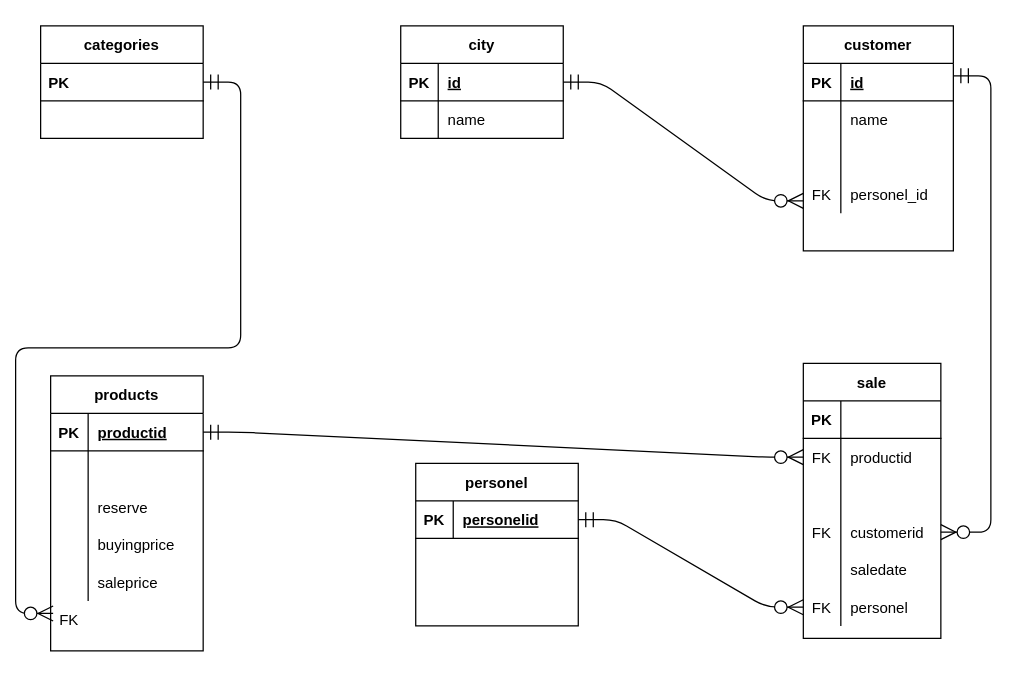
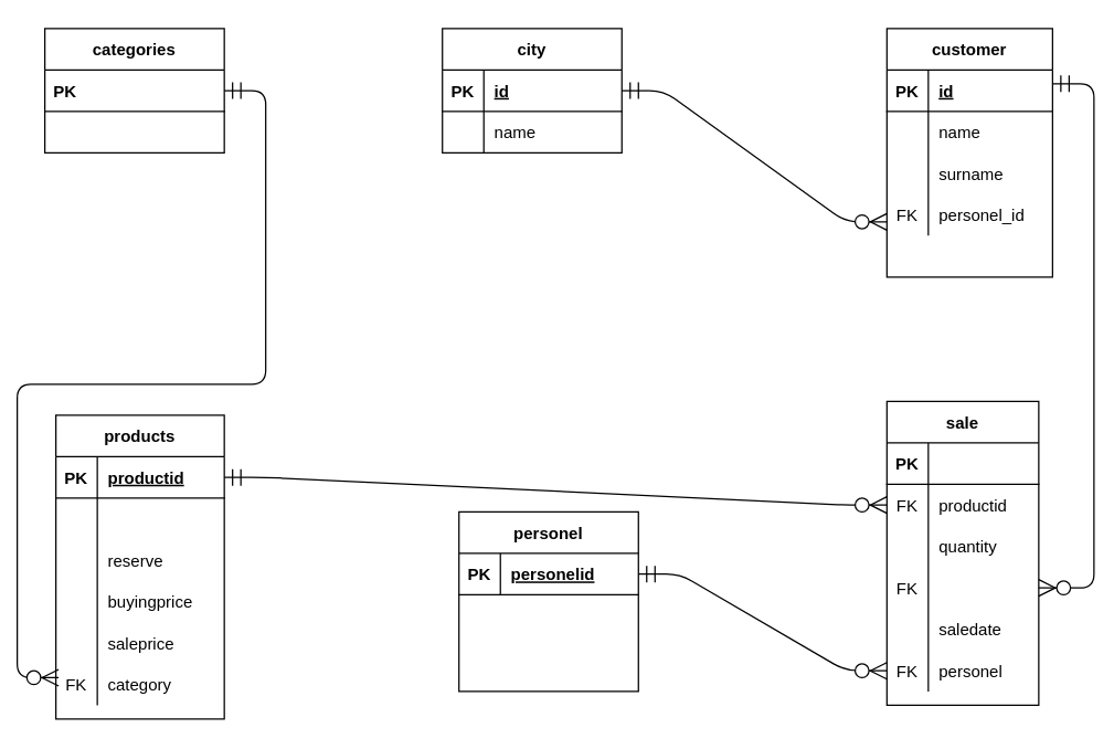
  <mxCell id="0" />
  <mxCell id="1" parent="0" />
  <mxCell id="2" value="categories" style="shape=table;startSize=30;container=1;collapsible=1;childLayout=tableLayout;fixedRows=1;rowLines=0;fontStyle=1;align=center;resizeLast=1;" vertex="1" parent="1"><mxGeometry x="20" y="20" width="130" height="90" as="geometry" /></mxCell>
  <mxCell id="3" value="" style="shape=partialRectangle;collapsible=0;dropTarget=0;pointerEvents=0;fillColor=none;top=0;left=0;bottom=1;right=0;points=[[0,0.5],[1,0.5]];portConstraint=eastwest;" vertex="1" parent="2"><mxGeometry y="30" width="130" height="30" as="geometry" /></mxCell>
  <mxCell id="4" value="PK" style="shape=partialRectangle;connectable=0;fillColor=none;top=0;left=0;bottom=0;right=0;fontStyle=1;overflow=hidden;" vertex="1" parent="3"><mxGeometry width="30" height="30" as="geometry" /></mxCell>
  <mxCell id="5" value="" style="shape=partialRectangle;collapsible=0;dropTarget=0;pointerEvents=0;fillColor=none;top=0;left=0;bottom=0;right=0;points=[[0,0.5],[1,0.5]];portConstraint=eastwest;" vertex="1" parent="2"><mxGeometry y="60" width="130" height="30" as="geometry" /></mxCell>
  <mxCell id="6" value="" style="shape=partialRectangle;connectable=0;fillColor=none;top=0;left=0;bottom=0;right=0;editable=1;overflow=hidden;" vertex="1" parent="5"><mxGeometry width="30" height="30" as="geometry" /></mxCell>
  <mxCell id="7" value="city" style="shape=table;startSize=30;container=1;collapsible=1;childLayout=tableLayout;fixedRows=1;rowLines=0;fontStyle=1;align=center;resizeLast=1;" vertex="1" parent="1"><mxGeometry x="308" y="20" width="130" height="90" as="geometry" /></mxCell>
  <mxCell id="8" value="" style="shape=partialRectangle;collapsible=0;dropTarget=0;pointerEvents=0;fillColor=none;top=0;left=0;bottom=1;right=0;points=[[0,0.5],[1,0.5]];portConstraint=eastwest;" vertex="1" parent="7"><mxGeometry y="30" width="130" height="30" as="geometry" /></mxCell>
  <mxCell id="9" value="PK" style="shape=partialRectangle;connectable=0;fillColor=none;top=0;left=0;bottom=0;right=0;fontStyle=1;overflow=hidden;" vertex="1" parent="8"><mxGeometry width="30" height="30" as="geometry" /></mxCell>
  <mxCell id="10" value="id" style="shape=partialRectangle;connectable=0;fillColor=none;top=0;left=0;bottom=0;right=0;align=left;spacingLeft=6;fontStyle=5;overflow=hidden;" vertex="1" parent="8"><mxGeometry x="30" width="100" height="30" as="geometry" /></mxCell>
  <mxCell id="11" value="" style="shape=partialRectangle;collapsible=0;dropTarget=0;pointerEvents=0;fillColor=none;top=0;left=0;bottom=0;right=0;points=[[0,0.5],[1,0.5]];portConstraint=eastwest;" vertex="1" parent="7"><mxGeometry y="60" width="130" height="30" as="geometry" /></mxCell>
  <mxCell id="12" value="" style="shape=partialRectangle;connectable=0;fillColor=none;top=0;left=0;bottom=0;right=0;editable=1;overflow=hidden;" vertex="1" parent="11"><mxGeometry width="30" height="30" as="geometry" /></mxCell>
  <mxCell id="13" value="name" style="shape=partialRectangle;connectable=0;fillColor=none;top=0;left=0;bottom=0;right=0;align=left;spacingLeft=6;overflow=hidden;" vertex="1" parent="11"><mxGeometry x="30" width="100" height="30" as="geometry" /></mxCell>
  <mxCell id="14" value="customer" style="shape=table;startSize=30;container=1;collapsible=1;childLayout=tableLayout;fixedRows=1;rowLines=0;fontStyle=1;align=center;resizeLast=1;" vertex="1" parent="1"><mxGeometry x="630" y="20" width="120" height="180" as="geometry" /></mxCell>
  <mxCell id="15" value="" style="shape=partialRectangle;collapsible=0;dropTarget=0;pointerEvents=0;fillColor=none;top=0;left=0;bottom=1;right=0;points=[[0,0.5],[1,0.5]];portConstraint=eastwest;" vertex="1" parent="14"><mxGeometry y="30" width="120" height="30" as="geometry" /></mxCell>
  <mxCell id="16" value="PK" style="shape=partialRectangle;connectable=0;fillColor=none;top=0;left=0;bottom=0;right=0;fontStyle=1;overflow=hidden;" vertex="1" parent="15"><mxGeometry width="30" height="30" as="geometry" /></mxCell>
  <mxCell id="17" value="id" style="shape=partialRectangle;connectable=0;fillColor=none;top=0;left=0;bottom=0;right=0;align=left;spacingLeft=6;fontStyle=5;overflow=hidden;" vertex="1" parent="15"><mxGeometry x="30" width="90" height="30" as="geometry" /></mxCell>
  <mxCell id="18" value="" style="shape=partialRectangle;collapsible=0;dropTarget=0;pointerEvents=0;fillColor=none;top=0;left=0;bottom=0;right=0;points=[[0,0.5],[1,0.5]];portConstraint=eastwest;" vertex="1" parent="14"><mxGeometry y="60" width="120" height="30" as="geometry" /></mxCell>
  <mxCell id="19" value="" style="shape=partialRectangle;connectable=0;fillColor=none;top=0;left=0;bottom=0;right=0;editable=1;overflow=hidden;" vertex="1" parent="18"><mxGeometry width="30" height="30" as="geometry" /></mxCell>
  <mxCell id="20" value="name" style="shape=partialRectangle;connectable=0;fillColor=none;top=0;left=0;bottom=0;right=0;align=left;spacingLeft=6;overflow=hidden;" vertex="1" parent="18"><mxGeometry x="30" width="90" height="30" as="geometry" /></mxCell>
  <mxCell id="21" value="" style="shape=partialRectangle;collapsible=0;dropTarget=0;pointerEvents=0;fillColor=none;top=0;left=0;bottom=0;right=0;points=[[0,0.5],[1,0.5]];portConstraint=eastwest;" vertex="1" parent="14"><mxGeometry y="90" width="120" height="30" as="geometry" /></mxCell>
  <mxCell id="22" value="" style="shape=partialRectangle;connectable=0;fillColor=none;top=0;left=0;bottom=0;right=0;editable=1;overflow=hidden;" vertex="1" parent="21"><mxGeometry width="30" height="30" as="geometry" /></mxCell>
+ <mxCell id="23" value="surname" style="shape=partialRectangle;connectable=0;fillColor=none;top=0;left=0;bottom=0;right=0;align=left;spacingLeft=6;overflow=hidden;" vertex="1" parent="21"><mxGeometry x="30" width="90" height="30" as="geometry" /></mxCell>
  <mxCell id="24" value="" style="shape=partialRectangle;collapsible=0;dropTarget=0;pointerEvents=0;fillColor=none;top=0;left=0;bottom=0;right=0;points=[[0,0.5],[1,0.5]];portConstraint=eastwest;" vertex="1" parent="14"><mxGeometry y="120" width="120" height="30" as="geometry" /></mxCell>
  <mxCell id="25" value="FK" style="shape=partialRectangle;connectable=0;fillColor=none;top=0;left=0;bottom=0;right=0;editable=1;overflow=hidden;" vertex="1" parent="24"><mxGeometry width="30" height="30" as="geometry" /></mxCell>
  <mxCell id="26" value="personel_id" style="shape=partialRectangle;connectable=0;fillColor=none;top=0;left=0;bottom=0;right=0;align=left;spacingLeft=6;overflow=hidden;" vertex="1" parent="24"><mxGeometry x="30" width="90" height="30" as="geometry" /></mxCell>
  <mxCell id="27" value="" style="shape=partialRectangle;collapsible=0;dropTarget=0;pointerEvents=0;fillColor=none;top=0;left=0;bottom=0;right=0;points=[[0,0.5],[1,0.5]];portConstraint=eastwest;" vertex="1" parent="14"><mxGeometry y="150" width="120" height="30" as="geometry" /></mxCell>
  <mxCell id="28" value="" style="shape=partialRectangle;connectable=0;fillColor=none;top=0;left=0;bottom=0;right=0;editable=1;overflow=hidden;" vertex="1" parent="27"><mxGeometry width="30" height="30" as="geometry" /></mxCell>
  <mxCell id="29" value="personel" style="shape=table;startSize=30;container=1;collapsible=1;childLayout=tableLayout;fixedRows=1;rowLines=0;fontStyle=1;align=center;resizeLast=1;" vertex="1" parent="1"><mxGeometry x="320" y="370" width="130" height="130" as="geometry" /></mxCell>
  <mxCell id="30" value="" style="shape=partialRectangle;collapsible=0;dropTarget=0;pointerEvents=0;fillColor=none;top=0;left=0;bottom=1;right=0;points=[[0,0.5],[1,0.5]];portConstraint=eastwest;" vertex="1" parent="29"><mxGeometry y="30" width="130" height="30" as="geometry" /></mxCell>
  <mxCell id="31" value="PK" style="shape=partialRectangle;connectable=0;fillColor=none;top=0;left=0;bottom=0;right=0;fontStyle=1;overflow=hidden;" vertex="1" parent="30"><mxGeometry width="30" height="30" as="geometry" /></mxCell>
  <mxCell id="32" value="personelid" style="shape=partialRectangle;connectable=0;fillColor=none;top=0;left=0;bottom=0;right=0;align=left;spacingLeft=6;fontStyle=5;overflow=hidden;" vertex="1" parent="30"><mxGeometry x="30" width="100" height="30" as="geometry" /></mxCell>
  <mxCell id="33" value="" style="shape=partialRectangle;collapsible=0;dropTarget=0;pointerEvents=0;fillColor=none;top=0;left=0;bottom=0;right=0;points=[[0,0.5],[1,0.5]];portConstraint=eastwest;" vertex="1" parent="29"><mxGeometry y="60" width="130" height="30" as="geometry" /></mxCell>
  <mxCell id="34" value="" style="shape=partialRectangle;connectable=0;fillColor=none;top=0;left=0;bottom=0;right=0;editable=1;overflow=hidden;" vertex="1" parent="33"><mxGeometry width="30" height="30" as="geometry" /></mxCell>
  <mxCell id="35" value="" style="shape=partialRectangle;collapsible=0;dropTarget=0;pointerEvents=0;fillColor=none;top=0;left=0;bottom=0;right=0;points=[[0,0.5],[1,0.5]];portConstraint=eastwest;" vertex="1" parent="29"><mxGeometry y="90" width="130" height="30" as="geometry" /></mxCell>
  <mxCell id="36" value="" style="shape=partialRectangle;connectable=0;fillColor=none;top=0;left=0;bottom=0;right=0;editable=1;overflow=hidden;" vertex="1" parent="35"><mxGeometry width="30" height="30" as="geometry" /></mxCell>
  <mxCell id="37" value="products" style="shape=table;startSize=30;container=1;collapsible=1;childLayout=tableLayout;fixedRows=1;rowLines=0;fontStyle=1;align=center;resizeLast=1;" vertex="1" parent="1"><mxGeometry x="28" y="300" width="122" height="220" as="geometry" /></mxCell>
  <mxCell id="38" value="" style="shape=partialRectangle;collapsible=0;dropTarget=0;pointerEvents=0;fillColor=none;top=0;left=0;bottom=1;right=0;points=[[0,0.5],[1,0.5]];portConstraint=eastwest;" vertex="1" parent="37"><mxGeometry y="30" width="122" height="30" as="geometry" /></mxCell>
  <mxCell id="39" value="PK" style="shape=partialRectangle;connectable=0;fillColor=none;top=0;left=0;bottom=0;right=0;fontStyle=1;overflow=hidden;" vertex="1" parent="38"><mxGeometry width="30" height="30" as="geometry" /></mxCell>
  <mxCell id="40" value="productid" style="shape=partialRectangle;connectable=0;fillColor=none;top=0;left=0;bottom=0;right=0;align=left;spacingLeft=6;fontStyle=5;overflow=hidden;" vertex="1" parent="38"><mxGeometry x="30" width="92" height="30" as="geometry" /></mxCell>
  <mxCell id="41" value="" style="shape=partialRectangle;collapsible=0;dropTarget=0;pointerEvents=0;fillColor=none;top=0;left=0;bottom=0;right=0;points=[[0,0.5],[1,0.5]];portConstraint=eastwest;" vertex="1" parent="37"><mxGeometry y="60" width="122" height="30" as="geometry" /></mxCell>
  <mxCell id="42" value="" style="shape=partialRectangle;connectable=0;fillColor=none;top=0;left=0;bottom=0;right=0;editable=1;overflow=hidden;" vertex="1" parent="41"><mxGeometry width="30" height="30" as="geometry" /></mxCell>
  <mxCell id="43" value="" style="shape=partialRectangle;collapsible=0;dropTarget=0;pointerEvents=0;fillColor=none;top=0;left=0;bottom=0;right=0;points=[[0,0.5],[1,0.5]];portConstraint=eastwest;" vertex="1" parent="37"><mxGeometry y="90" width="122" height="30" as="geometry" /></mxCell>
  <mxCell id="44" value="" style="shape=partialRectangle;connectable=0;fillColor=none;top=0;left=0;bottom=0;right=0;editable=1;overflow=hidden;" vertex="1" parent="43"><mxGeometry width="30" height="30" as="geometry" /></mxCell>
  <mxCell id="45" value="reserve" style="shape=partialRectangle;connectable=0;fillColor=none;top=0;left=0;bottom=0;right=0;align=left;spacingLeft=6;overflow=hidden;" vertex="1" parent="43"><mxGeometry x="30" width="92" height="30" as="geometry" /></mxCell>
  <mxCell id="46" value="" style="shape=partialRectangle;collapsible=0;dropTarget=0;pointerEvents=0;fillColor=none;top=0;left=0;bottom=0;right=0;points=[[0,0.5],[1,0.5]];portConstraint=eastwest;" vertex="1" parent="37"><mxGeometry y="120" width="122" height="30" as="geometry" /></mxCell>
  <mxCell id="47" value="" style="shape=partialRectangle;connectable=0;fillColor=none;top=0;left=0;bottom=0;right=0;editable=1;overflow=hidden;" vertex="1" parent="46"><mxGeometry width="30" height="30" as="geometry" /></mxCell>
  <mxCell id="48" value="buyingprice" style="shape=partialRectangle;connectable=0;fillColor=none;top=0;left=0;bottom=0;right=0;align=left;spacingLeft=6;overflow=hidden;" vertex="1" parent="46"><mxGeometry x="30" width="92" height="30" as="geometry" /></mxCell>
  <mxCell id="49" value="" style="shape=partialRectangle;collapsible=0;dropTarget=0;pointerEvents=0;fillColor=none;top=0;left=0;bottom=0;right=0;points=[[0,0.5],[1,0.5]];portConstraint=eastwest;" vertex="1" parent="37"><mxGeometry y="150" width="122" height="30" as="geometry" /></mxCell>
  <mxCell id="50" value="" style="shape=partialRectangle;connectable=0;fillColor=none;top=0;left=0;bottom=0;right=0;editable=1;overflow=hidden;" vertex="1" parent="49"><mxGeometry width="30" height="30" as="geometry" /></mxCell>
  <mxCell id="51" value="saleprice" style="shape=partialRectangle;connectable=0;fillColor=none;top=0;left=0;bottom=0;right=0;align=left;spacingLeft=6;overflow=hidden;" vertex="1" parent="49"><mxGeometry x="30" width="92" height="30" as="geometry" /></mxCell>
  <mxCell id="52" value="" style="shape=partialRectangle;collapsible=0;dropTarget=0;pointerEvents=0;fillColor=none;top=0;left=0;bottom=0;right=0;points=[[0,0.5],[1,0.5]];portConstraint=eastwest;" vertex="1" parent="37"><mxGeometry y="180" width="122" height="30" as="geometry" /></mxCell>
  <mxCell id="53" value="FK" style="shape=partialRectangle;connectable=0;fillColor=none;top=0;left=0;bottom=0;right=0;editable=1;overflow=hidden;" vertex="1" parent="52"><mxGeometry width="30" height="30" as="geometry" /></mxCell>
+ <mxCell id="54" value="category" style="shape=partialRectangle;connectable=0;fillColor=none;top=0;left=0;bottom=0;right=0;align=left;spacingLeft=6;overflow=hidden;" vertex="1" parent="52"><mxGeometry x="30" width="92" height="30" as="geometry" /></mxCell>
  <mxCell id="55" value="sale" style="shape=table;startSize=30;container=1;collapsible=1;childLayout=tableLayout;fixedRows=1;rowLines=0;fontStyle=1;align=center;resizeLast=1;" vertex="1" parent="1"><mxGeometry x="630" y="290" width="110" height="220.0" as="geometry" /></mxCell>
  <mxCell id="56" value="" style="shape=partialRectangle;collapsible=0;dropTarget=0;pointerEvents=0;fillColor=none;top=0;left=0;bottom=1;right=0;points=[[0,0.5],[1,0.5]];portConstraint=eastwest;" vertex="1" parent="55"><mxGeometry y="30" width="110" height="30" as="geometry" /></mxCell>
  <mxCell id="57" value="PK" style="shape=partialRectangle;connectable=0;fillColor=none;top=0;left=0;bottom=0;right=0;fontStyle=1;overflow=hidden;" vertex="1" parent="56"><mxGeometry width="30" height="30" as="geometry" /></mxCell>
  <mxCell id="58" value="" style="shape=partialRectangle;collapsible=0;dropTarget=0;pointerEvents=0;fillColor=none;top=0;left=0;bottom=0;right=0;points=[[0,0.5],[1,0.5]];portConstraint=eastwest;" vertex="1" parent="55"><mxGeometry y="60" width="110" height="30" as="geometry" /></mxCell>
  <mxCell id="59" value="FK" style="shape=partialRectangle;connectable=0;fillColor=none;top=0;left=0;bottom=0;right=0;editable=1;overflow=hidden;" vertex="1" parent="58"><mxGeometry width="30" height="30" as="geometry" /></mxCell>
  <mxCell id="60" value="productid" style="shape=partialRectangle;connectable=0;fillColor=none;top=0;left=0;bottom=0;right=0;align=left;spacingLeft=6;overflow=hidden;" vertex="1" parent="58"><mxGeometry x="30" width="80" height="30" as="geometry" /></mxCell>
  <mxCell id="61" value="" style="shape=partialRectangle;collapsible=0;dropTarget=0;pointerEvents=0;fillColor=none;top=0;left=0;bottom=0;right=0;points=[[0,0.5],[1,0.5]];portConstraint=eastwest;" vertex="1" parent="55"><mxGeometry y="90" width="110" height="30" as="geometry" /></mxCell>
  <mxCell id="62" value="" style="shape=partialRectangle;connectable=0;fillColor=none;top=0;left=0;bottom=0;right=0;editable=1;overflow=hidden;" vertex="1" parent="61"><mxGeometry width="30" height="30" as="geometry" /></mxCell>
+ <mxCell id="63" value="quantity" style="shape=partialRectangle;connectable=0;fillColor=none;top=0;left=0;bottom=0;right=0;align=left;spacingLeft=6;overflow=hidden;" vertex="1" parent="61"><mxGeometry x="30" width="80" height="30" as="geometry" /></mxCell>
  <mxCell id="64" value="" style="shape=partialRectangle;collapsible=0;dropTarget=0;pointerEvents=0;fillColor=none;top=0;left=0;bottom=0;right=0;points=[[0,0.5],[1,0.5]];portConstraint=eastwest;" vertex="1" parent="55"><mxGeometry y="120" width="110" height="30" as="geometry" /></mxCell>
  <mxCell id="65" value="FK" style="shape=partialRectangle;connectable=0;fillColor=none;top=0;left=0;bottom=0;right=0;editable=1;overflow=hidden;" vertex="1" parent="64"><mxGeometry width="30" height="30" as="geometry" /></mxCell>
- <mxCell id="66" value="customerid" style="shape=partialRectangle;connectable=0;fillColor=none;top=0;left=0;bottom=0;right=0;align=left;spacingLeft=6;overflow=hidden;" vertex="1" parent="64"><mxGeometry x="30" width="80" height="30" as="geometry" /></mxCell>
  <mxCell id="67" value="" style="shape=partialRectangle;collapsible=0;dropTarget=0;pointerEvents=0;fillColor=none;top=0;left=0;bottom=0;right=0;points=[[0,0.5],[1,0.5]];portConstraint=eastwest;" vertex="1" parent="55"><mxGeometry y="150" width="110" height="30" as="geometry" /></mxCell>
  <mxCell id="68" value="" style="shape=partialRectangle;connectable=0;fillColor=none;top=0;left=0;bottom=0;right=0;editable=1;overflow=hidden;" vertex="1" parent="67"><mxGeometry width="30" height="30" as="geometry" /></mxCell>
  <mxCell id="69" value="saledate" style="shape=partialRectangle;connectable=0;fillColor=none;top=0;left=0;bottom=0;right=0;align=left;spacingLeft=6;overflow=hidden;" vertex="1" parent="67"><mxGeometry x="30" width="80" height="30" as="geometry" /></mxCell>
  <mxCell id="70" value="" style="shape=partialRectangle;collapsible=0;dropTarget=0;pointerEvents=0;fillColor=none;top=0;left=0;bottom=0;right=0;points=[[0,0.5],[1,0.5]];portConstraint=eastwest;" vertex="1" parent="55"><mxGeometry y="180" width="110" height="30" as="geometry" /></mxCell>
  <mxCell id="71" value="FK" style="shape=partialRectangle;connectable=0;fillColor=none;top=0;left=0;bottom=0;right=0;editable=1;overflow=hidden;" vertex="1" parent="70"><mxGeometry width="30" height="30" as="geometry" /></mxCell>
  <mxCell id="72" value="personel" style="shape=partialRectangle;connectable=0;fillColor=none;top=0;left=0;bottom=0;right=0;align=left;spacingLeft=6;overflow=hidden;" vertex="1" parent="70"><mxGeometry x="30" width="80" height="30" as="geometry" /></mxCell>
  <mxCell id="73" value="" style="edgeStyle=entityRelationEdgeStyle;fontSize=12;html=1;endArrow=ERzeroToMany;startArrow=ERmandOne;endSize=10;startSize=10;targetPerimeterSpacing=0;" edge="1" parent="1" source="8"><mxGeometry width="100" height="100" relative="1" as="geometry"><mxPoint x="530" y="260" as="sourcePoint" /><mxPoint x="630" y="160" as="targetPoint" /></mxGeometry></mxCell>
  <mxCell id="74" value="" style="edgeStyle=entityRelationEdgeStyle;fontSize=12;html=1;endArrow=ERzeroToMany;startArrow=ERmandOne;endSize=10;startSize=10;targetPerimeterSpacing=0;" edge="1" parent="1" source="38"><mxGeometry width="100" height="100" relative="1" as="geometry"><mxPoint x="438" y="270" as="sourcePoint" /><mxPoint x="630" y="365" as="targetPoint" /></mxGeometry></mxCell>
  <mxCell id="75" value="" style="edgeStyle=entityRelationEdgeStyle;fontSize=12;html=1;endArrow=ERzeroToMany;startArrow=ERmandOne;endSize=10;startSize=10;targetPerimeterSpacing=0;" edge="1" parent="1" target="64"><mxGeometry width="100" height="100" relative="1" as="geometry"><mxPoint x="750" y="60" as="sourcePoint" /><mxPoint x="565" y="265" as="targetPoint" /></mxGeometry></mxCell>
  <mxCell id="76" value="" style="edgeStyle=entityRelationEdgeStyle;fontSize=12;html=1;endArrow=ERzeroToMany;startArrow=ERmandOne;endSize=10;startSize=10;targetPerimeterSpacing=0;entryX=0;entryY=0.5;entryDx=0;entryDy=0;exitX=1;exitY=0.5;exitDx=0;exitDy=0;" edge="1" parent="1" source="30" target="70"><mxGeometry width="100" height="100" relative="1" as="geometry"><mxPoint x="230" y="551.882" as="sourcePoint" /><mxPoint x="373" y="245" as="targetPoint" /></mxGeometry></mxCell>
  <mxCell id="77" value="" style="edgeStyle=entityRelationEdgeStyle;fontSize=12;html=1;endArrow=ERzeroToMany;startArrow=ERmandOne;endSize=10;startSize=10;targetPerimeterSpacing=0;exitX=1;exitY=0.5;exitDx=0;exitDy=0;entryX=0;entryY=0.5;entryDx=0;entryDy=0;" edge="1" parent="1" source="3"><mxGeometry width="100" height="100" relative="1" as="geometry"><mxPoint x="160" y="70" as="sourcePoint" /><mxPoint x="30" y="490" as="targetPoint" /></mxGeometry></mxCell>
